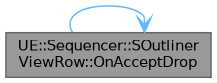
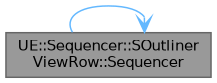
  digraph {
    rankdir=LR
-   n1 [color=gray40 fillcolor=grey60 fontcolor=black fontname=Helvetica fontsize=10 height=0.2 label="UE::Sequencer::SOutliner\lViewRow::OnAcceptDrop" shape=box style=filled width=0.4]
+   n1 [color=gray40 fillcolor=grey60 fontcolor=black fontname=Helvetica fontsize=10 height=0.2 label="UE::Sequencer::SOutliner\lViewRow::Sequencer" shape=box style=filled width=0.4]
    n1 -> n1 [color=steelblue1 fontname=Helvetica fontsize=10 labelfontname=Helvetica labelfontsize=10 style=solid arrowhead=vee]
  }
